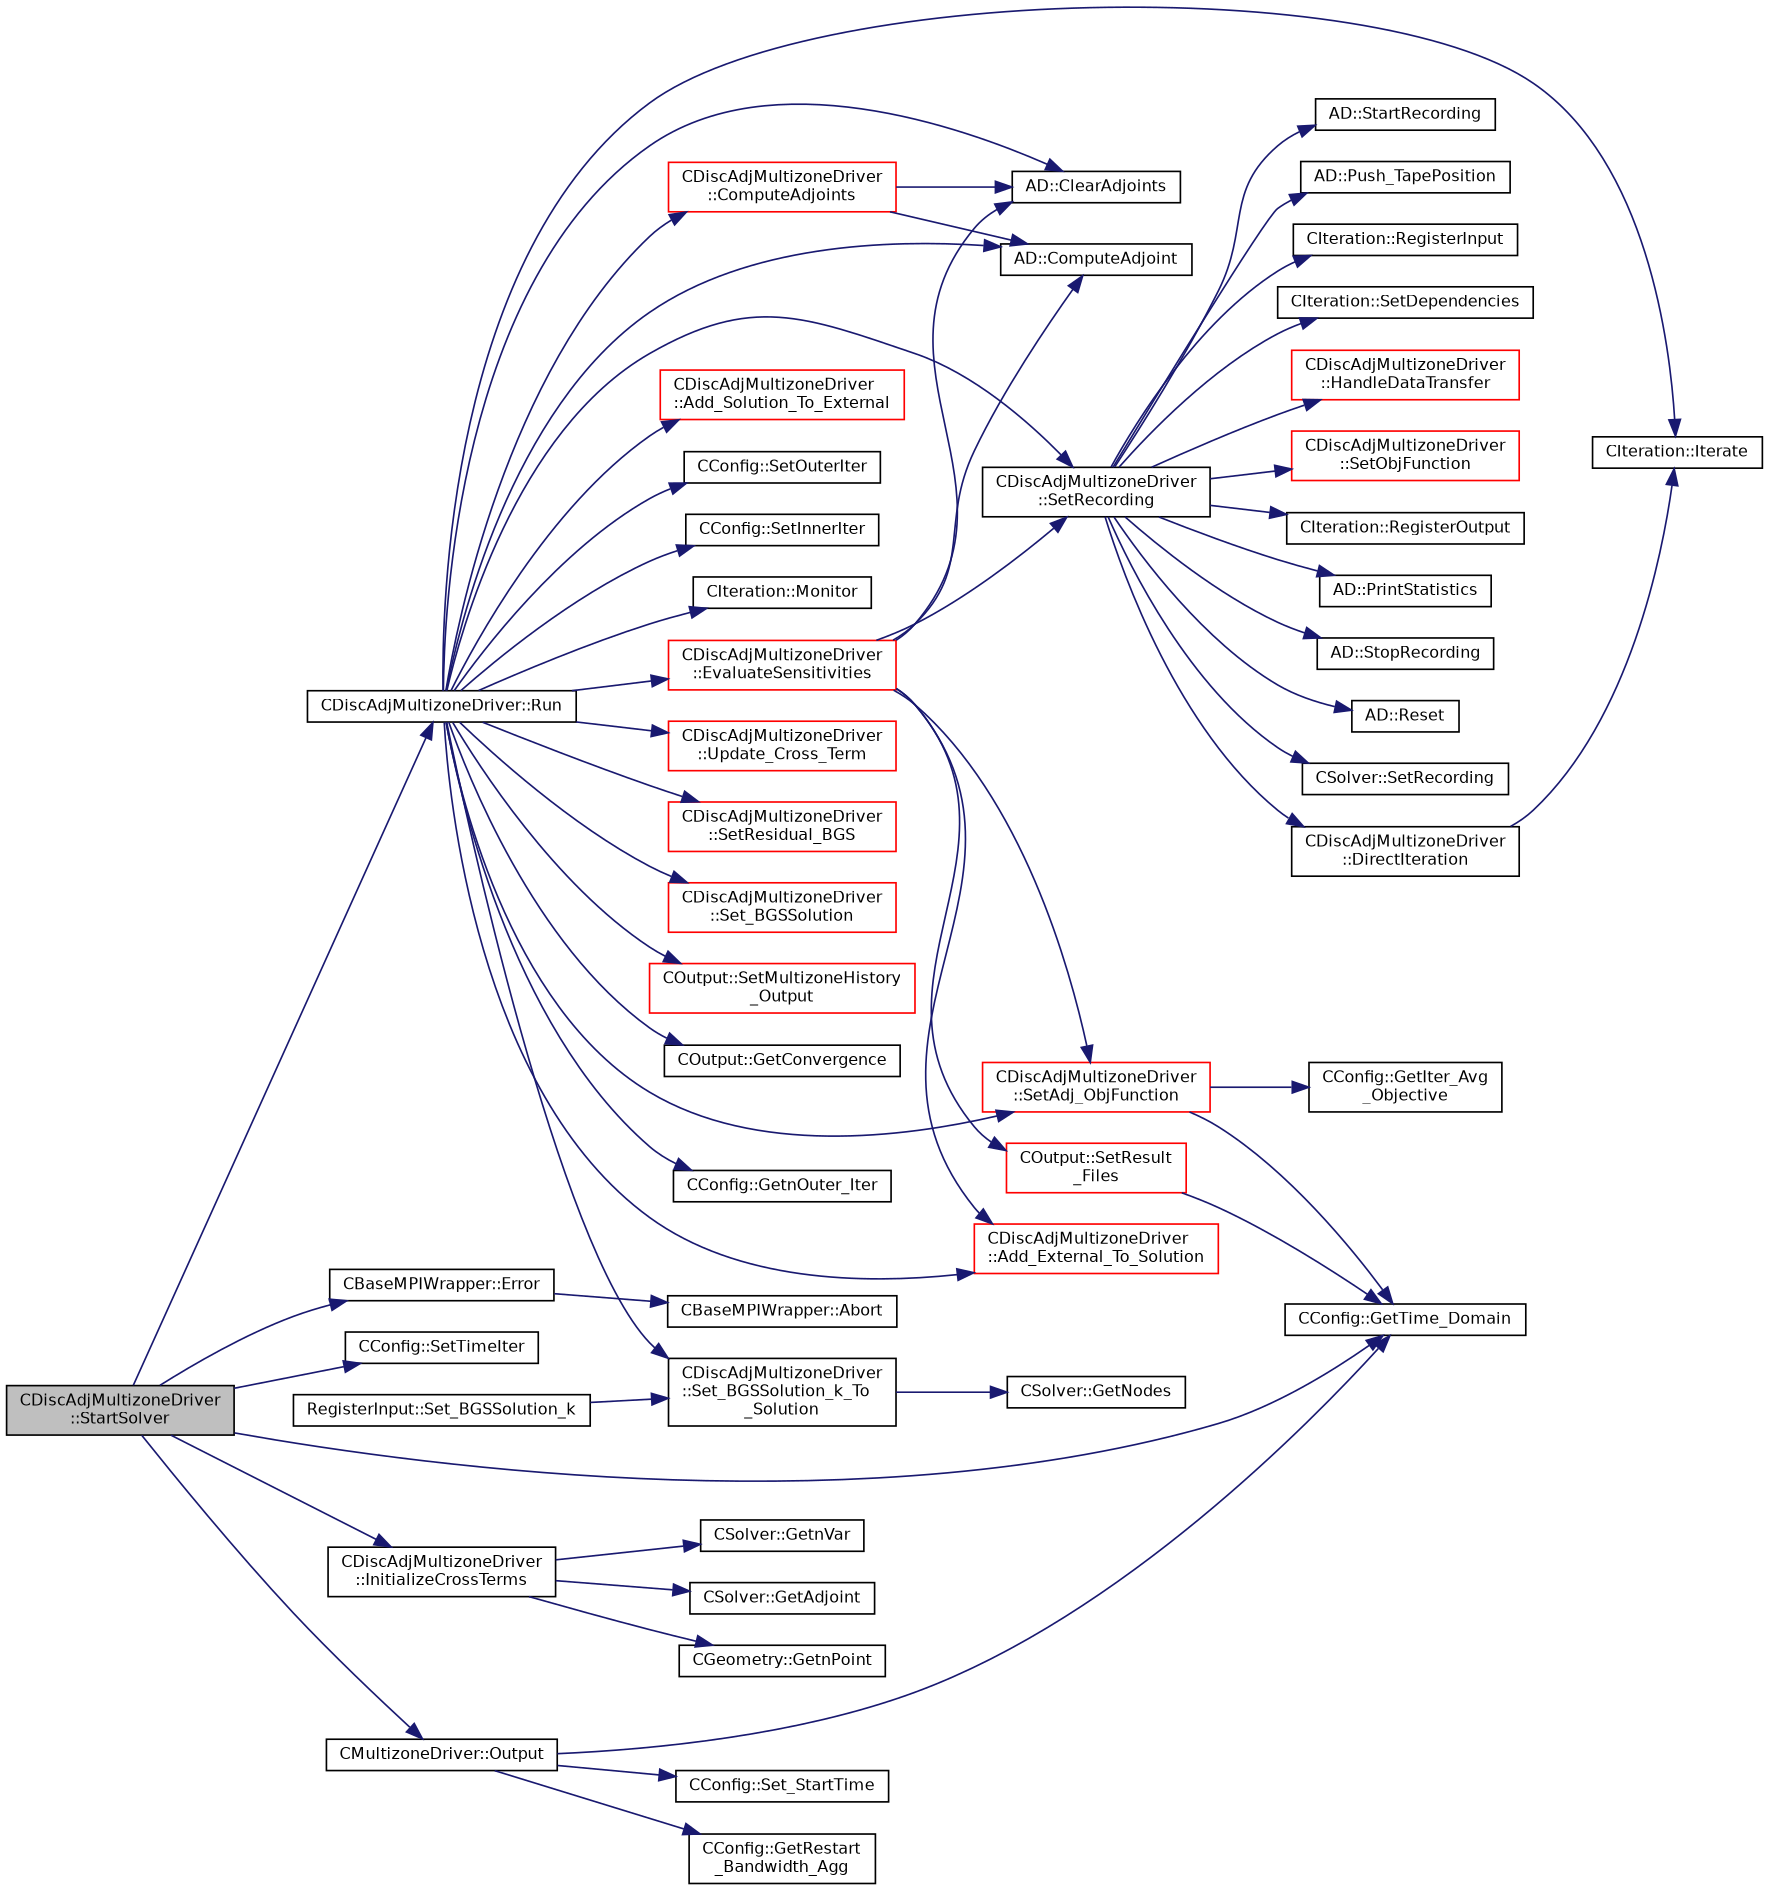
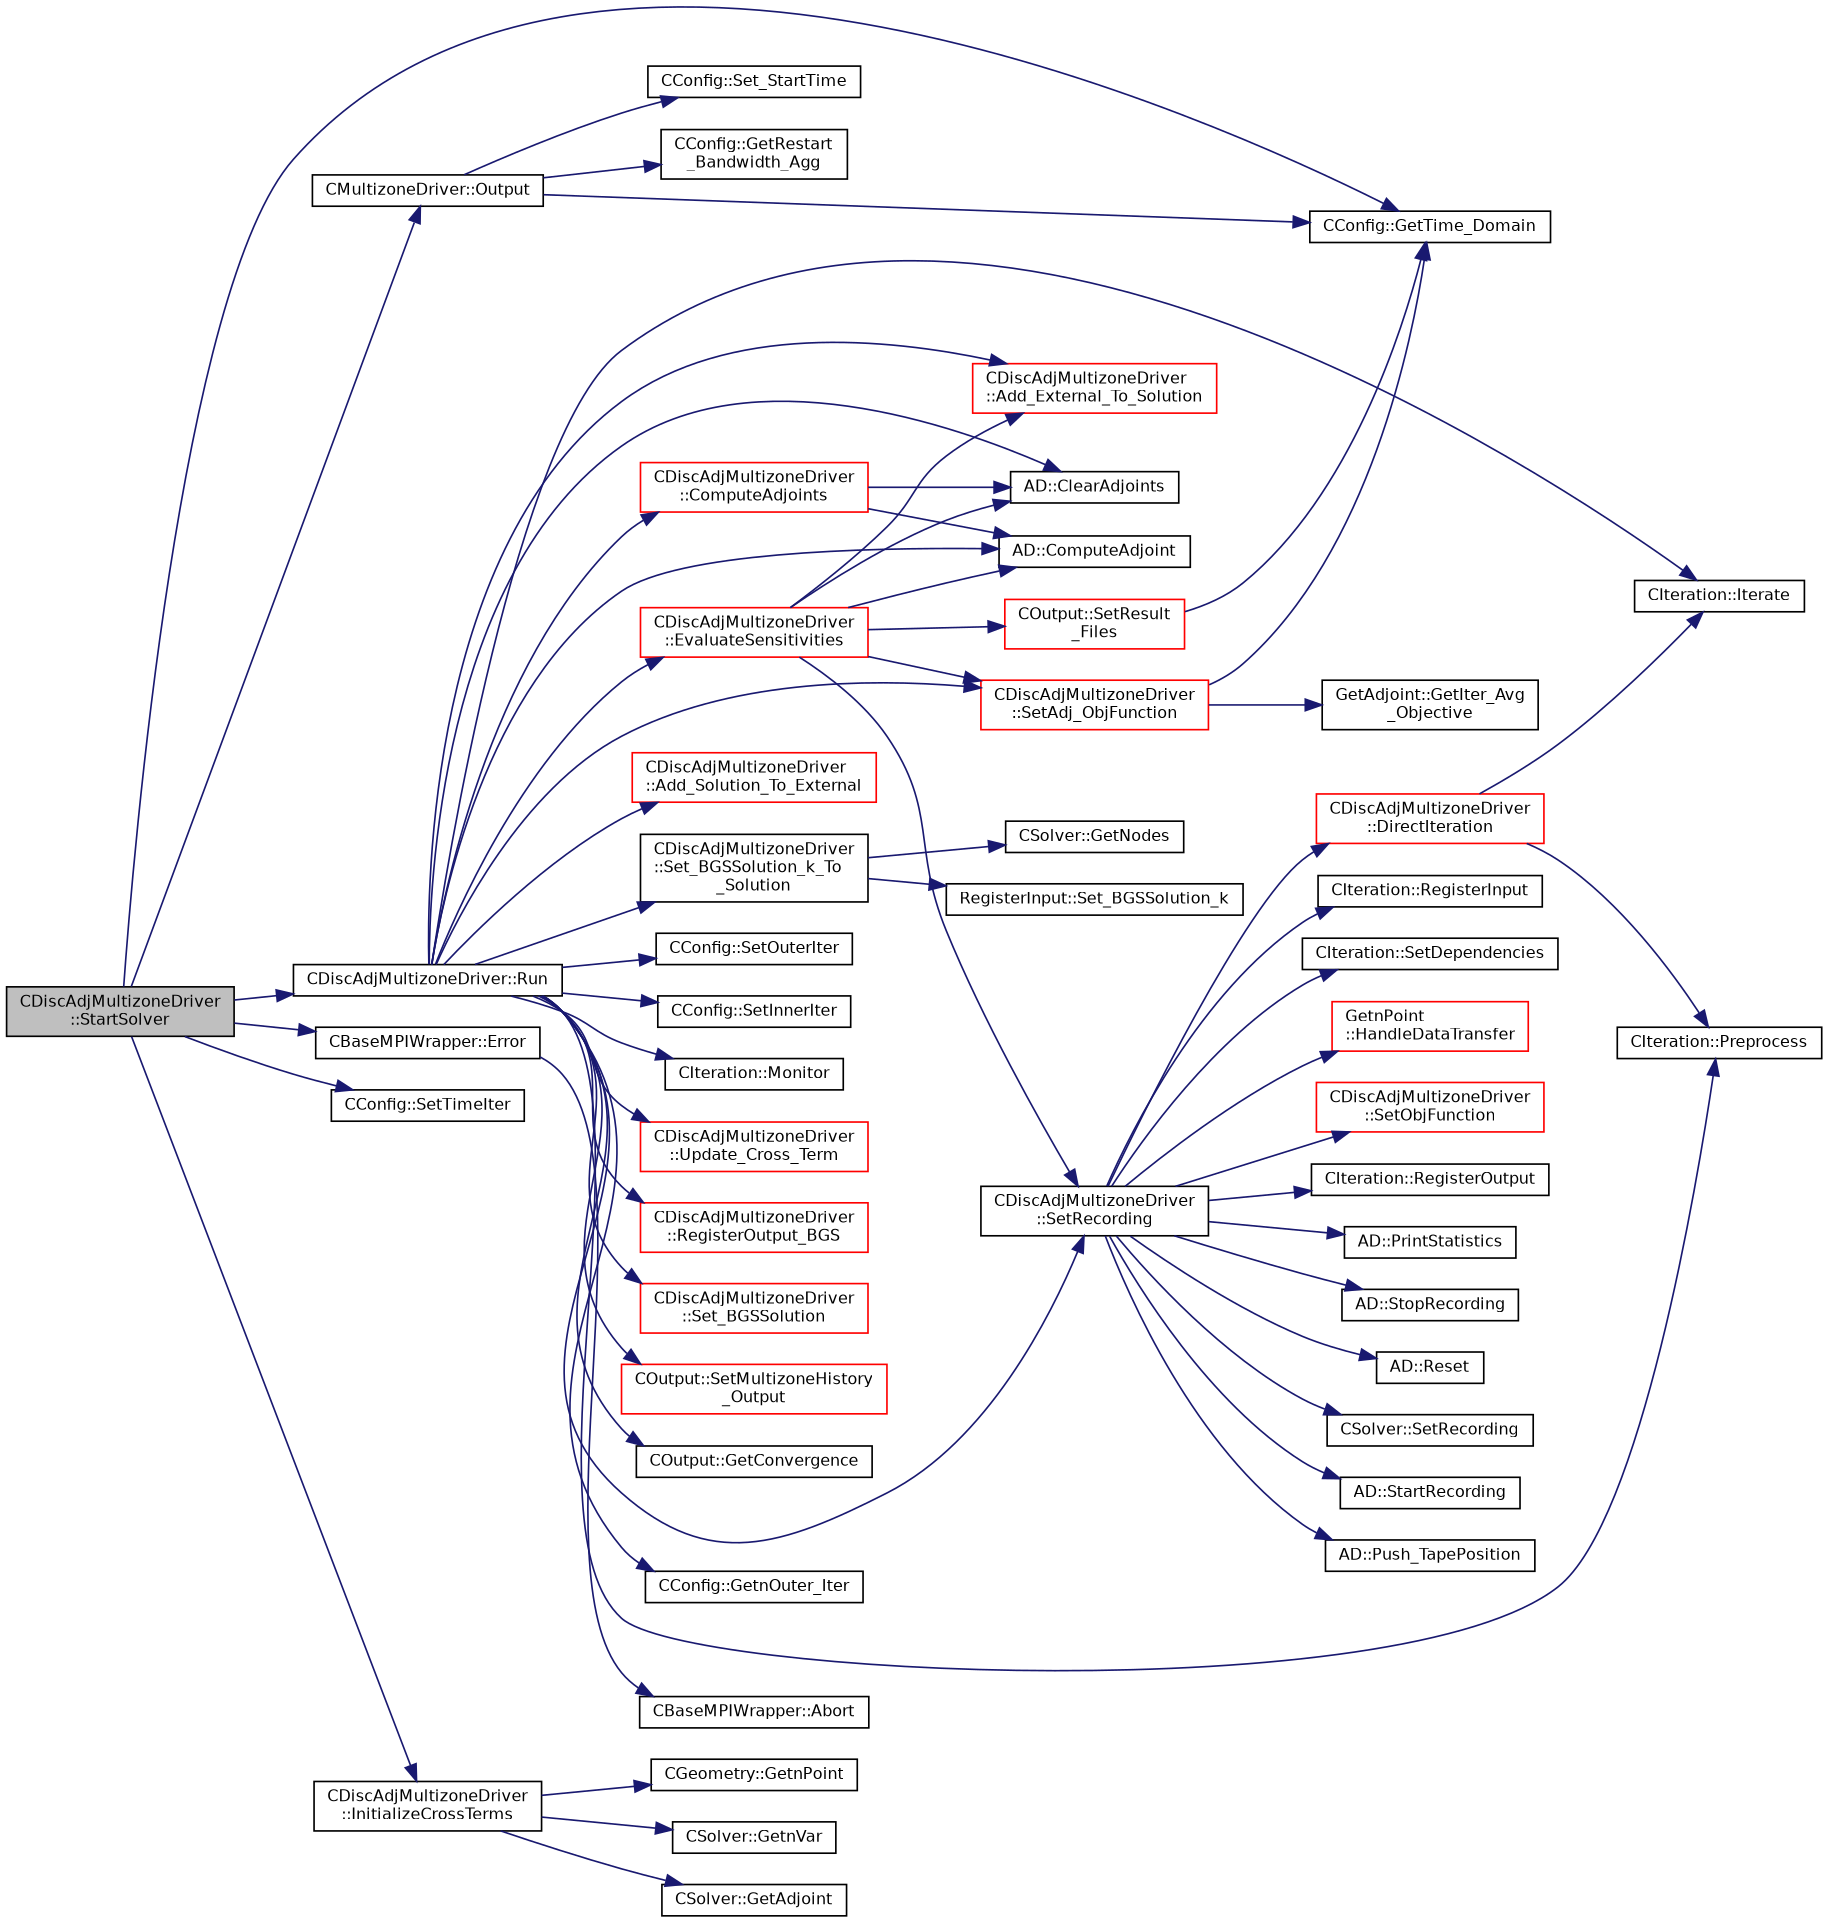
  digraph {
    rankdir=LR
    node [color=black fillcolor=white fontname=Helvetica fontsize=10 shape=record style=filled]
    edge [color=midnightblue fontname=Helvetica fontsize=10 labelfontname=Helvetica labelfontsize=10 style=solid]
    n1 [fillcolor=grey75 fontcolor=black height=0.2 label="CDiscAdjMultizoneDriver\l::StartSolver" width=0.4]
    n2 [height=0.2 label="CConfig::GetTime_Domain" width=0.4]
    n3 [height=0.2 label="CBaseMPIWrapper::Error" width=0.4]
    n4 [height=0.2 label="CConfig::SetTimeIter" width=0.4]
    n5 [height=0.2 label="CDiscAdjMultizoneDriver\l::InitializeCrossTerms" width=0.4]
    n6 [height=0.2 label="CDiscAdjMultizoneDriver::Run" width=0.4]
    n7 [height=0.2 label="CMultizoneDriver::Output" width=0.4]
    n8 [height=0.2 label="CBaseMPIWrapper::Abort" width=0.4]
    n9 [height=0.2 label="CSolver::GetAdjoint" width=0.4]
    n10 [height=0.2 label="CGeometry::GetnPoint" width=0.4]
    n11 [height=0.2 label="CSolver::GetnVar" width=0.4]
    n12 [height=0.2 label="CConfig::GetnOuter_Iter" width=0.4]
+   n13 [height=0.2 label="CIteration::Preprocess" width=0.4]
    n14 [height=0.2 label="CDiscAdjMultizoneDriver\l::Set_BGSSolution_k_To\l_Solution" width=0.4]
    n15 [height=0.2 label="CDiscAdjMultizoneDriver\l::SetRecording" width=0.4]
    n16 [height=0.2 label="CIteration::Iterate" width=0.4]
    n17 [height=0.2 label="AD::ClearAdjoints" width=0.4]
    n18 [color=red height=0.2 label="CDiscAdjMultizoneDriver\l::SetAdj_ObjFunction" width=0.4]
    n19 [height=0.2 label="AD::ComputeAdjoint" width=0.4]
    n20 [color=red height=0.2 label="CDiscAdjMultizoneDriver\l::Add_Solution_To_External" width=0.4]
    n21 [height=0.2 label="CConfig::SetOuterIter" width=0.4]
    n22 [height=0.2 label="CConfig::SetInnerIter" width=0.4]
    n23 [color=red height=0.2 label="CDiscAdjMultizoneDriver\l::Add_External_To_Solution" width=0.4]
    n24 [color=red height=0.2 label="CDiscAdjMultizoneDriver\l::ComputeAdjoints" width=0.4]
    n25 [height=0.2 label="CIteration::Monitor" width=0.4]
    n26 [color=red height=0.2 label="CDiscAdjMultizoneDriver\l::Update_Cross_Term" width=0.4]
-   n27 [color=red height=0.2 label="CDiscAdjMultizoneDriver\l::SetResidual_BGS" width=0.4]
+   n27 [color=red height=0.2 label="CDiscAdjMultizoneDriver\l::RegisterOutput_BGS" width=0.4]
    n28 [color=red height=0.2 label="CDiscAdjMultizoneDriver\l::Set_BGSSolution" width=0.4]
    n29 [color=red height=0.2 label="COutput::SetMultizoneHistory\l_Output" width=0.4]
    n30 [height=0.2 label="COutput::GetConvergence" width=0.4]
    n31 [color=red height=0.2 label="CDiscAdjMultizoneDriver\l::EvaluateSensitivities" width=0.4]
    n32 [height=0.2 label="CConfig::GetRestart\l_Bandwidth_Agg" width=0.4]
    n33 [height=0.2 label="CConfig::Set_StartTime" width=0.4]
    n34 [height=0.2 label="CSolver::GetNodes" width=0.4]
    n35 [height=0.2 label="RegisterInput::Set_BGSSolution_k" width=0.4]
    n36 [height=0.2 label="AD::Reset" width=0.4]
    n37 [height=0.2 label="CSolver::SetRecording" width=0.4]
    n38 [height=0.2 label="AD::StartRecording" width=0.4]
    n39 [height=0.2 label="AD::Push_TapePosition" width=0.4]
    n40 [height=0.2 label="CIteration::RegisterInput" width=0.4]
    n41 [height=0.2 label="CIteration::SetDependencies" width=0.4]
-   n42 [color=red height=0.2 label="CDiscAdjMultizoneDriver\l::HandleDataTransfer" width=0.4]
+   n42 [color=red height=0.2 label="GetnPoint\l::HandleDataTransfer" width=0.4]
    n43 [color=red height=0.2 label="CDiscAdjMultizoneDriver\l::SetObjFunction" width=0.4]
-   n44 [height=0.2 label="CDiscAdjMultizoneDriver\l::DirectIteration" width=0.4]
+   n44 [color=red height=0.2 label="CDiscAdjMultizoneDriver\l::DirectIteration" width=0.4]
    n45 [height=0.2 label="CIteration::RegisterOutput" width=0.4]
    n46 [height=0.2 label="AD::PrintStatistics" width=0.4]
    n47 [height=0.2 label="AD::StopRecording" width=0.4]
-   n48 [height=0.2 label="CConfig::GetIter_Avg\l_Objective" width=0.4]
+   n48 [height=0.2 label="GetAdjoint::GetIter_Avg\l_Objective" width=0.4]
    n49 [color=red height=0.2 label="COutput::SetResult\l_Files" width=0.4]
    n1 -> n2
    n1 -> n3
    n1 -> n4
    n1 -> n5
    n1 -> n6
    n1 -> n7
    n3 -> n8
    n5 -> n9
    n5 -> n10
    n5 -> n11
    n6 -> n12
+   n6 -> n13
    n6 -> n14
    n6 -> n15
    n6 -> n16
    n6 -> n17
    n6 -> n18
    n6 -> n19
    n6 -> n20
    n6 -> n21
    n6 -> n22
    n6 -> n23
    n6 -> n24
    n6 -> n25
    n6 -> n26
    n6 -> n27
    n6 -> n28
    n6 -> n29
    n6 -> n30
    n6 -> n31
    n7 -> n2
    n7 -> n32
    n7 -> n33
    n14 -> n34
-   n35 -> n14
+   n14 -> n35
    n15 -> n36
    n15 -> n37
    n15 -> n38
    n15 -> n39
    n15 -> n40
    n15 -> n41
    n15 -> n42
    n15 -> n43
    n15 -> n44
    n15 -> n45
    n15 -> n46
    n15 -> n47
    n18 -> n2
    n18 -> n48
    n24 -> n17
    n24 -> n19
    n31 -> n15
    n31 -> n17
    n31 -> n18
    n31 -> n19
    n31 -> n23
    n31 -> n49
+   n44 -> n13
    n44 -> n16
    n49 -> n2
  }
